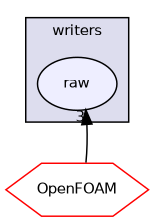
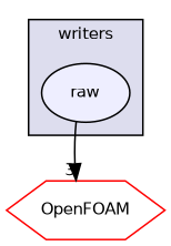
  digraph {
    compound=true
    node [fontname=Helvetica fontsize=10]
    n1 [fillcolor="#eeeeff" label=raw pencolor=black shape=ellipse style=filled]
    n2 [color=red label=OpenFOAM shape=hexagon]
    subgraph cluster_1 {
      bgcolor="#ddddee"
      fontname=Helvetica
      fontsize=10
      label=writers
      pencolor=black
      n1
    }
-   n2 -> n1 [headlabel=3 labeldistance=1.5 labelfontname=Helvetica labelfontsize=10 color=black style=solid]
+   n1 -> n2 [headlabel=3 labeldistance=1.5 labelfontname=Helvetica labelfontsize=10 color=black style=solid]
  }
